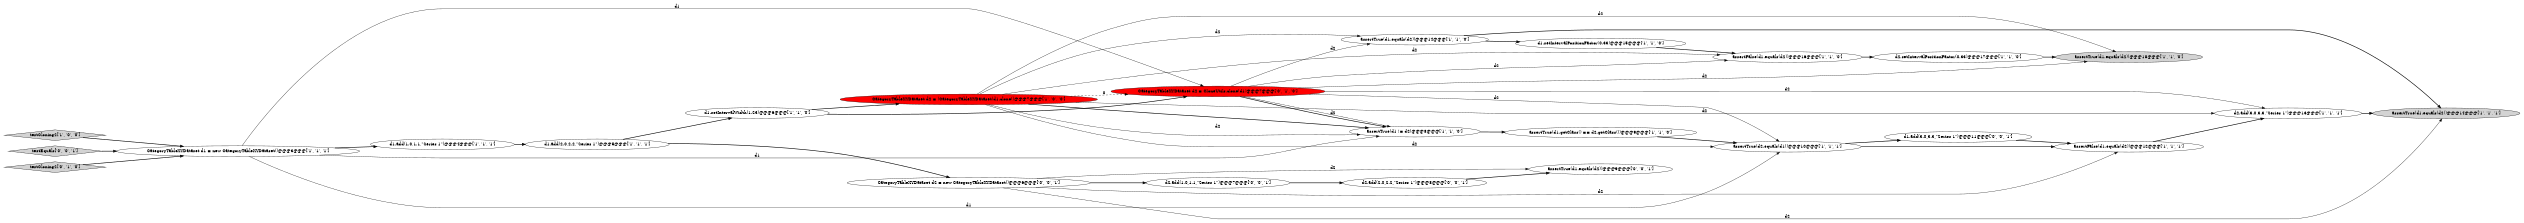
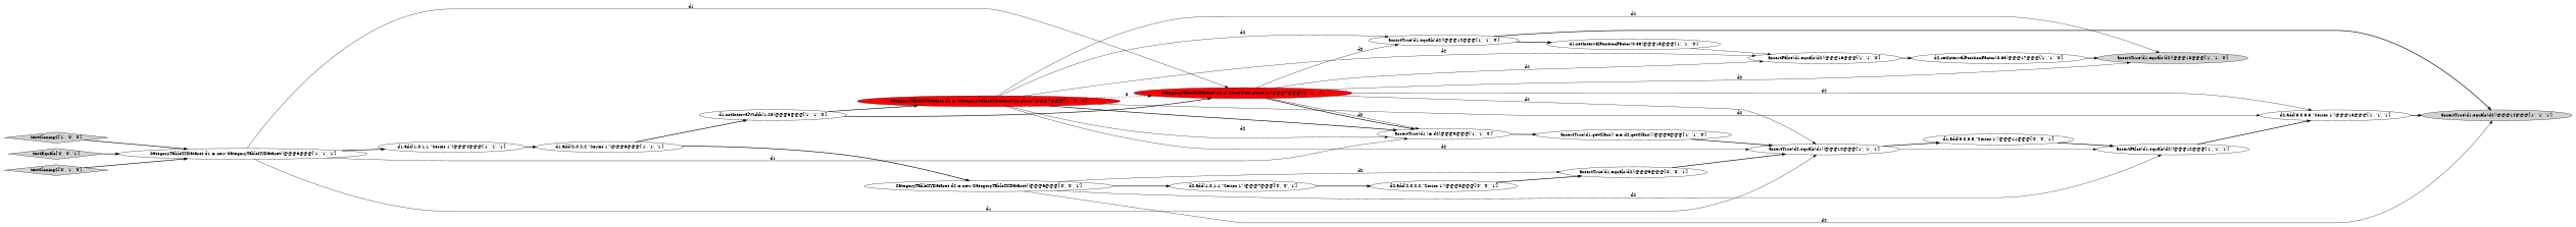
  digraph {
    rankdir=LR
    node [fillcolor=white shape=ellipse style=filled]
    edge [style=bold]
    n1 [label="assertTrue(d1 != d2)@@@8@@@['1', '1', '0']"]
    n2 [label="assertTrue(d1.getClass() == d2.getClass())@@@9@@@['1', '1', '0']"]
    n3 [label="assertTrue(d2.equals(d1))@@@10@@@['1', '1', '1']"]
    n4 [label="d2.add(3.0,3.3,\"Series 1\")@@@13@@@['1', '1', '1']"]
    n5 [fillcolor=lightgray label="assertTrue(d1.equals(d2))@@@14@@@['1', '1', '1']"]
    n6 [label="d1.add(3.0,3.3,\"Series 1\")@@@11@@@['0', '0', '1']"]
    n7 [label="assertFalse(d1.equals(d2))@@@12@@@['1', '1', '1']"]
    n8 [label="d1.setIntervalWidth(1.23)@@@6@@@['1', '1', '0']"]
    n9 [fillcolor=red label="CategoryTableXYDataset d2 = CloneUtils.clone(d1)@@@7@@@['0', '1', '0']"]
    n10 [fillcolor=red label="CategoryTableXYDataset d2 = (CategoryTableXYDataset)d1.clone()@@@7@@@['1', '0', '0']"]
    n11 [fillcolor=lightgray label="assertTrue(d1.equals(d2))@@@18@@@['1', '1', '0']"]
    n12 [label="assertFalse(d1.equals(d2))@@@16@@@['1', '1', '0']"]
    n13 [label="assertTrue(d1.equals(d2))@@@14@@@['1', '1', '0']"]
    n14 [label="d2.setIntervalPositionFactor(0.33)@@@17@@@['1', '1', '0']"]
    n15 [fillcolor=lightgray label="testCloning2['1', '0', '0']" shape=diamond]
    n16 [label="CategoryTableXYDataset d1 = new CategoryTableXYDataset()@@@3@@@['1', '1', '1']"]
    n17 [label="d1.add(1.0,1.1,\"Series 1\")@@@4@@@['1', '1', '1']"]
    n18 [label="d1.add(2.0,2.2,\"Series 1\")@@@5@@@['1', '1', '1']"]
    n19 [label="CategoryTableXYDataset d2 = new CategoryTableXYDataset()@@@6@@@['0', '0', '1']"]
    n20 [label="d2.add(1.0,1.1,\"Series 1\")@@@7@@@['0', '0', '1']"]
    n21 [label="assertTrue(d1.equals(d2))@@@9@@@['0', '0', '1']"]
    n22 [label="d2.add(2.0,2.2,\"Series 1\")@@@8@@@['0', '0', '1']"]
    n23 [label="d1.setIntervalPositionFactor(0.33)@@@15@@@['1', '1', '0']"]
    n24 [fillcolor=lightgray label="testEquals['0', '0', '1']" shape=diamond]
    n25 [fillcolor=lightgray label="testCloning2['0', '1', '0']" shape=diamond]
    n1 -> n2
    n2 -> n3
    n3 -> n6
-   n3 -> n7
+   n3 -> n7 [style=solid]
    n4 -> n5
    n6 -> n7
    n7 -> n4
    n8 -> n9
    n8 -> n10
    n9 -> n1 [label=d2 style=solid]
    n9 -> n1
    n9 -> n3 [label=d2 style=solid]
    n9 -> n4 [label=d2 style=solid]
    n9 -> n11 [label=d2 style=solid]
    n9 -> n12 [label=d2 style=solid]
    n9 -> n13 [label=d2 style=solid]
    n10 -> n1 [label=d2 style=solid]
    n10 -> n1
    n10 -> n3 [label=d2 style=solid]
    n10 -> n4 [label=d2 style=solid]
    n10 -> n9 [label=0 style=dashed]
    n10 -> n11 [label=d2 style=solid]
    n10 -> n12 [label=d2 style=solid]
    n10 -> n13 [label=d2 style=solid]
    n12 -> n14
    n13 -> n5
    n13 -> n23
    n14 -> n11
    n15 -> n16
    n16 -> n1 [label=d1 style=solid]
    n16 -> n3 [label=d1 style=solid]
    n16 -> n9 [label=d1 style=solid]
    n16 -> n17
    n17 -> n18
    n18 -> n8
    n18 -> n19
    n19 -> n5 [label=d2 style=solid]
    n19 -> n7 [label=d2 style=solid]
    n19 -> n20
    n19 -> n21 [label=d2 style=solid]
    n20 -> n22
+   n21 -> n3
    n22 -> n21
-   n23 -> n12
+   n23 -> n12 [style=solid]
    n24 -> n16
    n25 -> n16
  }
